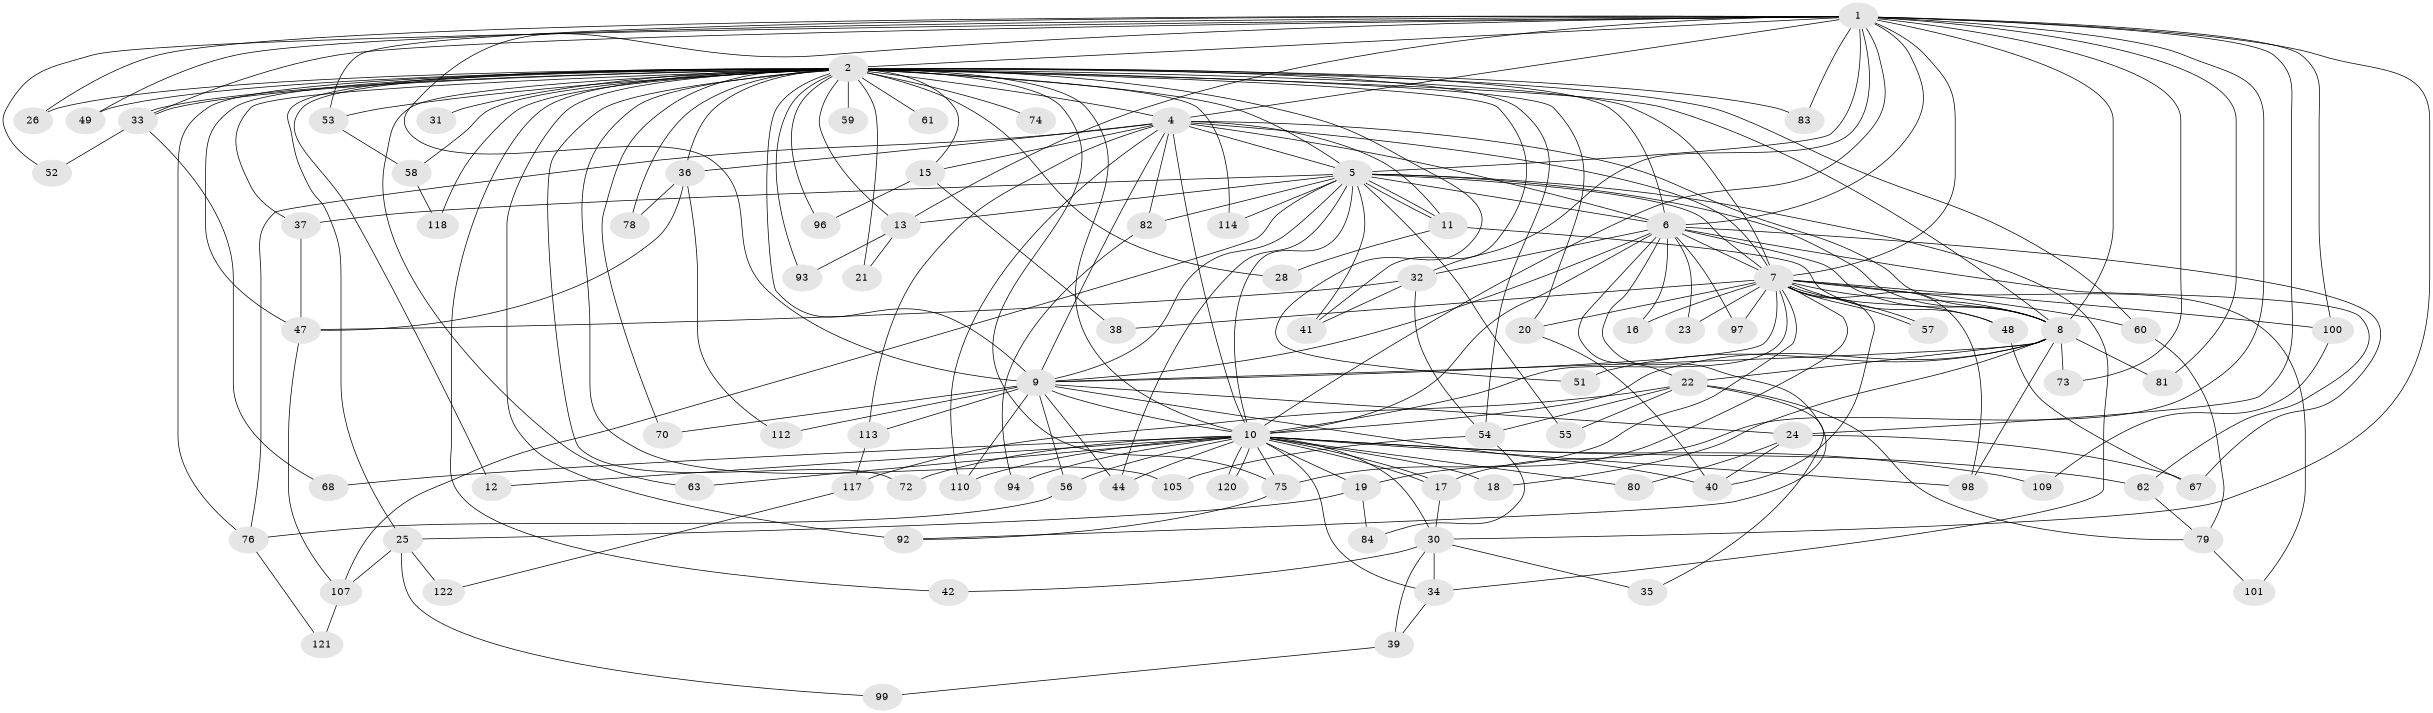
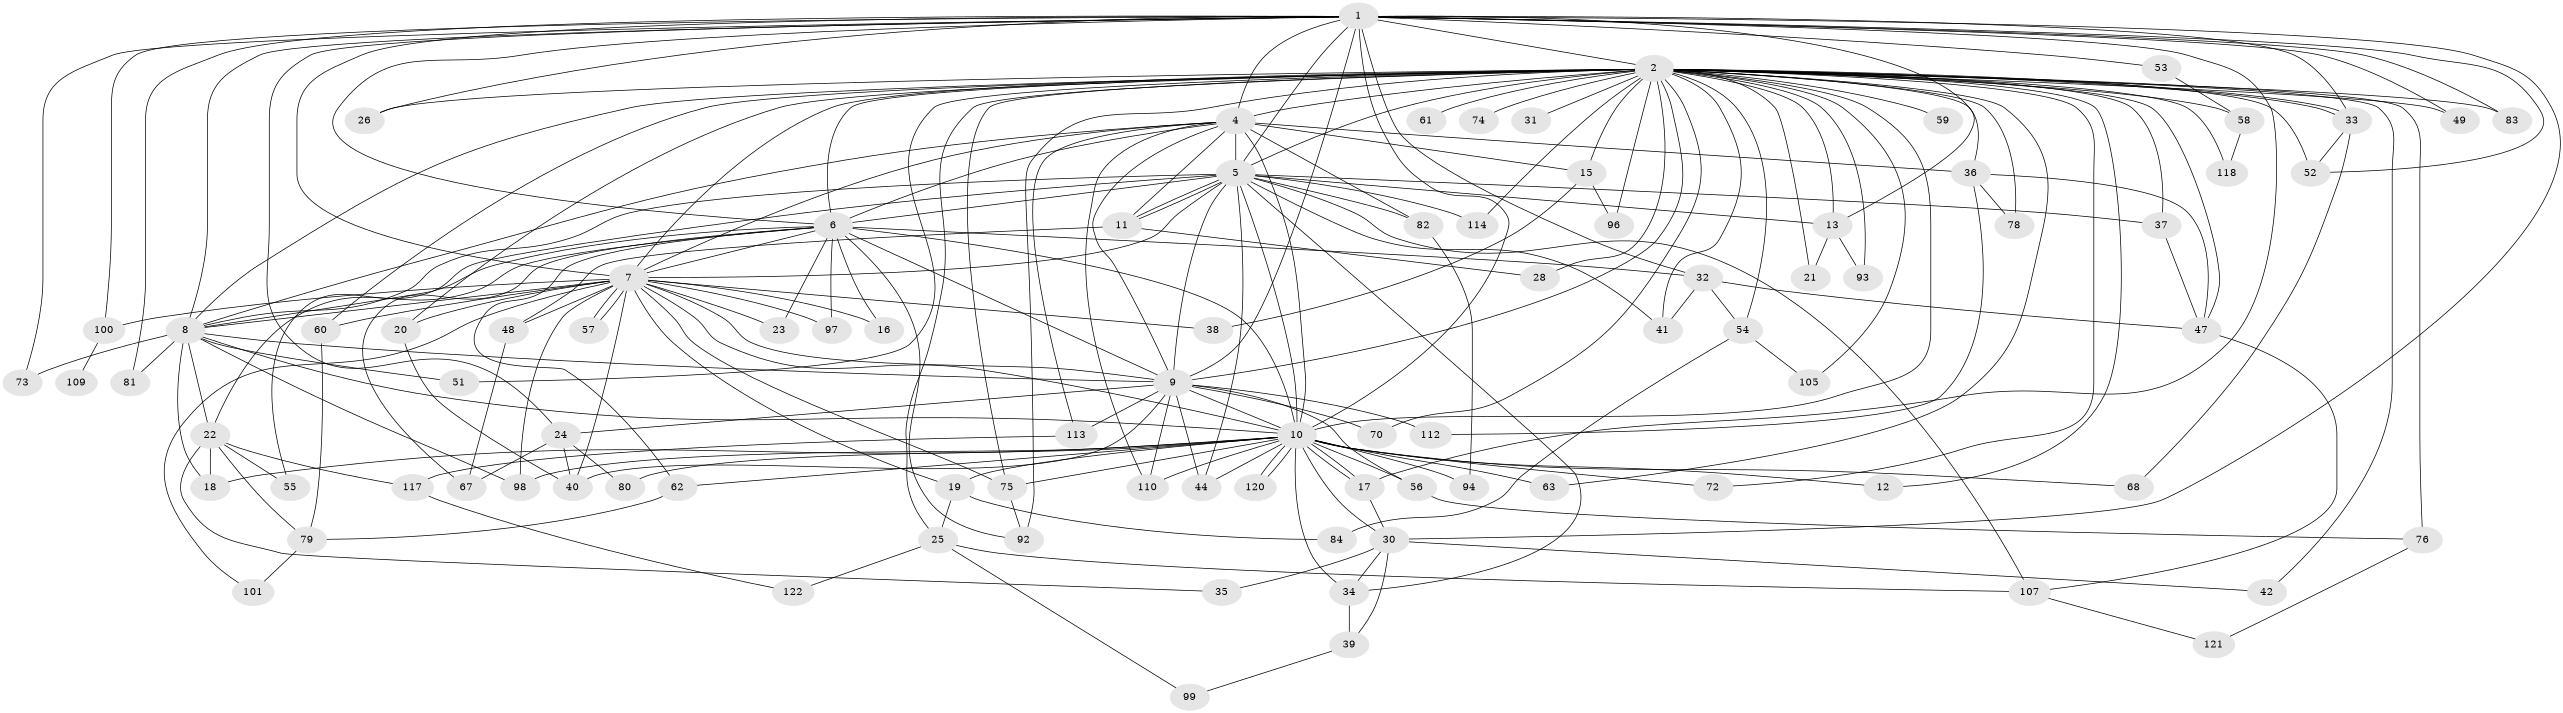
  graph {
    node [color=gray90 style=filled]
    1 [super="+64"]
    2 [super="+3"]
    4 [super="+66"]
    5 [super="+88"]
    6 [super="+108"]
    7 [super="+43"]
    8 [super="+14"]
    9 [super="+29"]
    10 [super="+50"]
    13 [super="+90"]
    17 [super="+55"]
    24 [super="+106"]
    26
    30 [super="+71"]
    32
    33 [super="+65"]
    49
    52
    53
    73
    81
    83
    100
    12
    15 [super="+27"]
    20
    21
    25 [super="+46"]
    28
    31
    36
    37 [super="+91"]
    41 [super="+69"]
    42
    47 [super="+85"]
    51
    54 [super="+104"]
    58
    59
    60
    61
    63
    70
    72
    74
    75 [super="+77"]
    76 [super="+103"]
    78 [super="+86"]
    92 [super="+102"]
    93
    96
    105
    114
    118
    11
    82
    110 [super="+111"]
    113
    34 [super="+87"]
    44
    n61 [label=55]
    107 [super="+119"]
    16
    22
    23
    62
    67
    97
    19
    38
    40 [super="+89"]
    48 [super="+95"]
    57
    98 [super="+116"]
    101
    18
    56
    112
    68
    80
    94
    109
    120
    35
    39
    99
    122
    84
    79 [super="+115"]
    121
    117
    1 -- 2 [weight=2]
    1 -- 4
    1 -- 5
    1 -- 6
    1 -- 7
    1 -- 8
    1 -- 9
    1 -- 10 [weight=2]
    1 -- 13
    1 -- 17
    1 -- 24
    1 -- 26
    1 -- 30
    1 -- 32
    1 -- 33
    1 -- 49
    1 -- 52
    1 -- 53
    1 -- 73
    1 -- 81
    1 -- 83
    1 -- 100
    2 -- 4 [weight=2]
    2 -- 5 [weight=2]
    2 -- 6 [weight=2]
    2 -- 7 [weight=2]
    2 -- 8 [weight=3]
    2 -- 9 [weight=2]
    2 -- 10 [weight=3]
    2 -- 13
    2 -- 26
    2 -- 33
    2 -- 33
    2 -- 49
-   2 -- 53
+   2 -- 52
    2 -- 83
    2 -- 12
    2 -- 15 [weight=2]
    2 -- 20
    2 -- 21
    2 -- 25 [weight=2]
    2 -- 28
    2 -- 31 [weight=2]
    2 -- 36
    2 -- 37
    2 -- 41
    2 -- 42
    2 -- 47
    2 -- 51
    2 -- 54
    2 -- 58
    2 -- 59 [weight=2]
    2 -- 60
    2 -- 61
    2 -- 63
    2 -- 70
    2 -- 72
    2 -- 74 [weight=2]
    2 -- 75
    2 -- 76
    2 -- 78 [weight=2]
    2 -- 92 [weight=2]
    2 -- 93
    2 -- 96
    2 -- 105
    2 -- 114
    2 -- 118
    4 -- 5
    4 -- 6
    4 -- 7
    4 -- 8
    4 -- 9
    4 -- 10
    4 -- 15
    4 -- 36
-   4 -- 76
    4 -- 11
    4 -- 82
    4 -- 110
    4 -- 113
    5 -- 6
    5 -- 7 [weight=2]
    5 -- 8
    5 -- 9
    5 -- 10
    5 -- 13
    5 -- 37
    5 -- 41
    5 -- 114
    5 -- 11
    5 -- 11
    5 -- 82
    5 -- 34
    5 -- 44
    5 -- n61
    5 -- 107
    6 -- 7
    6 -- 8
    6 -- 9
    6 -- 10
    6 -- 32
    6 -- 92
    6 -- 16
    6 -- 22
    6 -- 23
    6 -- 62
    6 -- 67
    6 -- 97
    7 -- 8
    7 -- 9
    7 -- 10
    7 -- 100
    7 -- 20
    7 -- 60
    7 -- 75
    7 -- 16
    7 -- 23
    7 -- 97
    7 -- 19
    7 -- 38
    7 -- 40
    7 -- 48
    7 -- 57
    7 -- 57
    7 -- 98
    7 -- 101
    8 -- 9 [weight=2]
    8 -- 10
    8 -- 73
    8 -- 81
    8 -- 51
    8 -- 22
    8 -- 98
    8 -- 18
    9 -- 10
    9 -- 24
    9 -- 70
    9 -- 110
    9 -- 113
    9 -- 44
    9 -- 40
    9 -- 56
    9 -- 112
    10 -- 17
    10 -- 17
    10 -- 30
    10 -- 12
    10 -- 63
    10 -- 72
    10 -- 75
    10 -- 110
    10 -- 34
    10 -- 44
    10 -- 62
    10 -- 19
    10 -- 98
    10 -- 18
    10 -- 56
    10 -- 68
    10 -- 80
    10 -- 94
-   10 -- 109
    10 -- 120
    10 -- 120
    13 -- 21
    13 -- 93
    17 -- 30
    24 -- 67
    24 -- 40
    24 -- 80
    30 -- 42
    30 -- 34
    30 -- 35
    30 -- 39
    32 -- 41
    32 -- 47
    32 -- 54
    33 -- 52
    33 -- 68
    53 -- 58
    100 -- 109
    15 -- 96
    15 -- 38
    20 -- 40
    25 -- 107
    25 -- 99
    25 -- 122
    36 -- 47
    36 -- 78
    36 -- 112
    37 -- 47
    47 -- 107
    54 -- 105
    54 -- 84
    58 -- 118
    60 -- 79
    75 -- 92
    76 -- 121
    11 -- 28
    11 -- 48
    82 -- 94
    113 -- 117
    34 -- 39
    107 -- 121
-   22 -- 54
+   22 -- 18
    22 -- n61
    22 -- 35
    22 -- 79
    22 -- 117
    62 -- 79
    19 -- 25
    19 -- 84
    48 -- 67
    56 -- 76
    39 -- 99
    79 -- 101
    117 -- 122
  }
